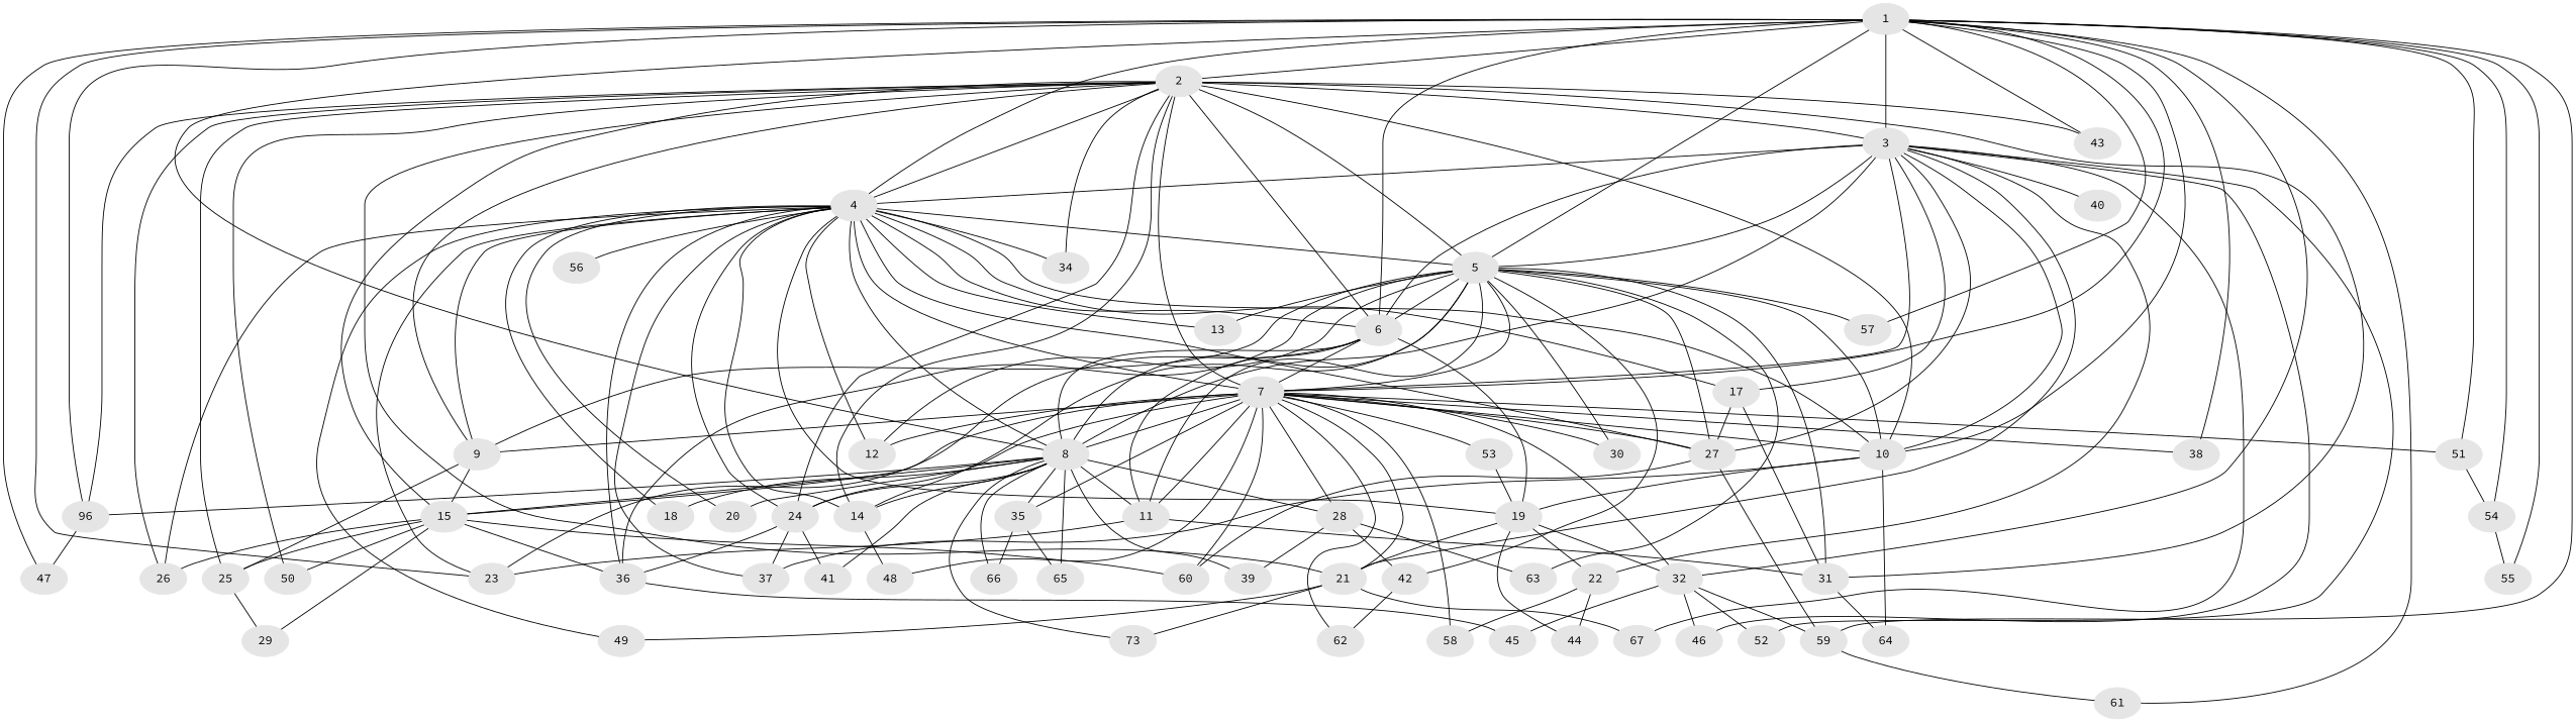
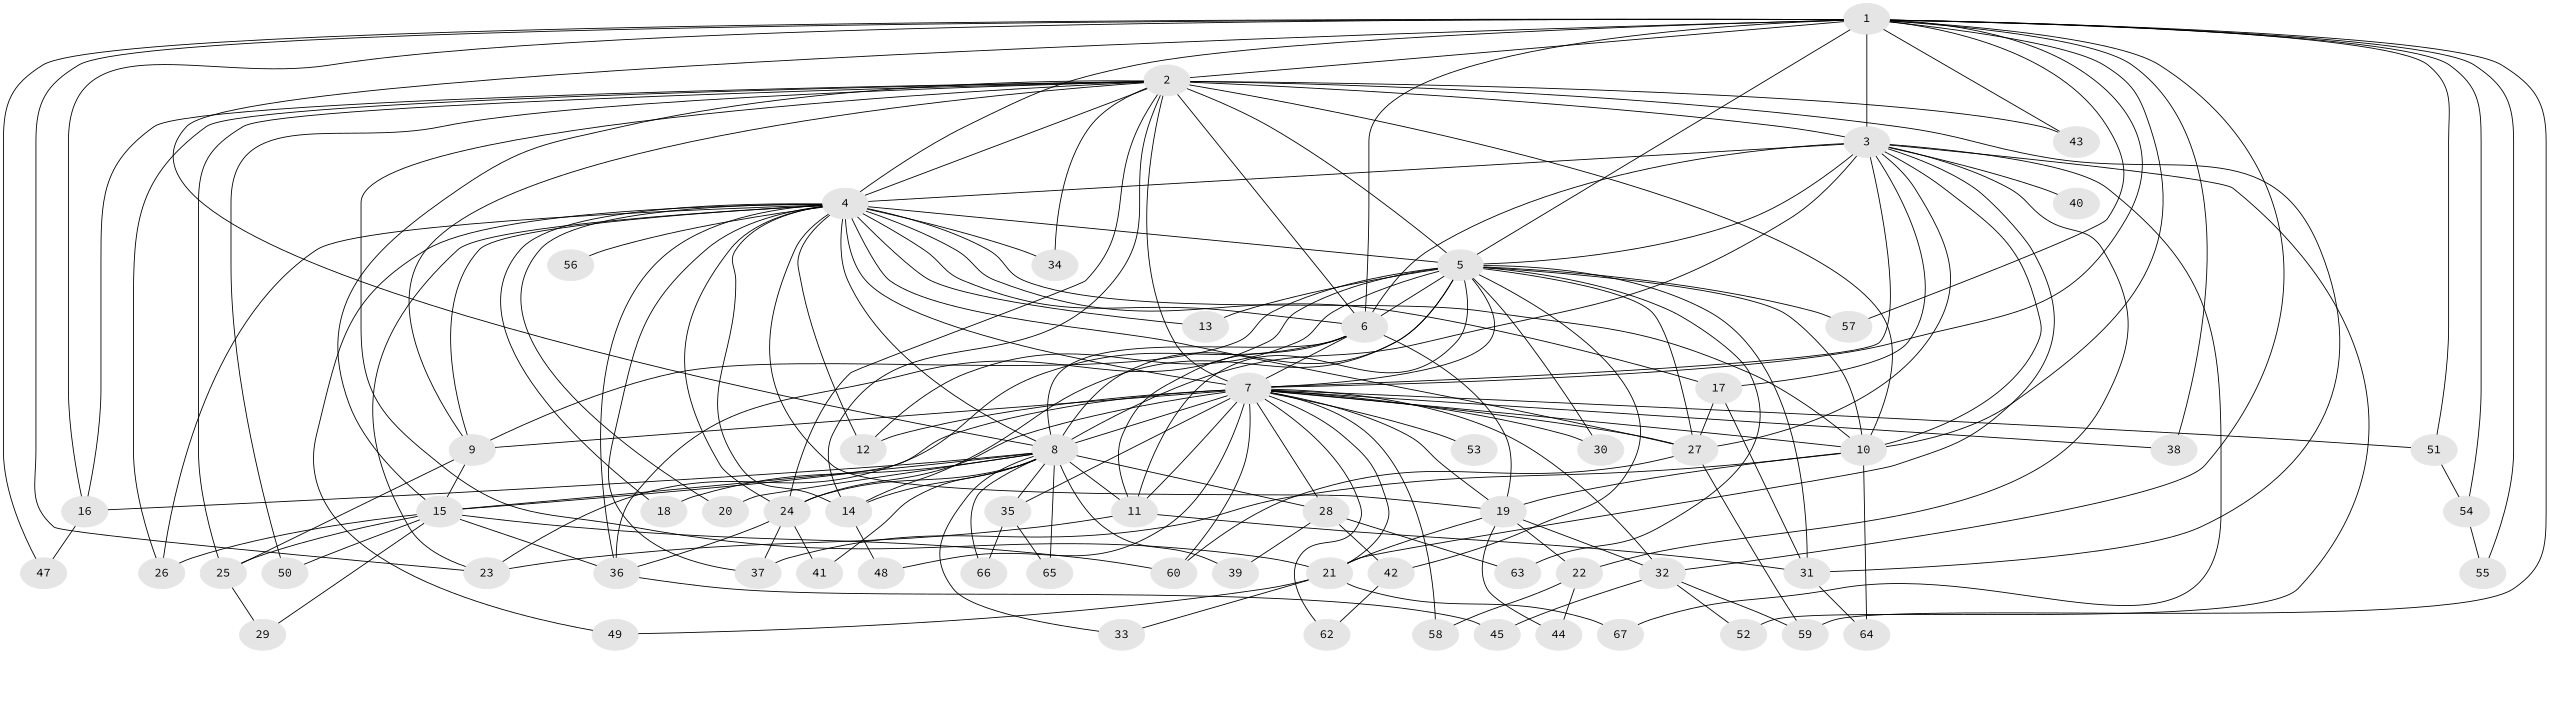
  graph {
    fontname="Source Code Pro"
    node [color=gray90 fontname="Source Code Pro" style=filled]
    edge [fontname="Source Code Pro" weight=1.0]
    1
    2
    3
    4
    5
    6
    7
    8
    10
-   16 [label=96]
+   16
    23
    32
    38
    43
    47
    51
    54
    55
    57
    59
-   61
    9
    14
    15
    21
    24
    25
    26
    31
    34
    50
    17
    22
    27
    40
-   46
    52
    67
    12
    13
    18
    19
    20
    36
    37
    49
    56
    11
    30
    42
    63
    28
    35
    48
    53
    58
    60
    62
-   33 [label=73]
+   33
    39
    41
    65
    66
    64
    45
    29
    44
    1 -- 2 [weight=2.0]
    1 -- 3 [weight=2.0]
    1 -- 4 [weight=2.0]
    1 -- 5
    1 -- 6 [weight=2.0]
    1 -- 7
    1 -- 8
    1 -- 10
    1 -- 16
    1 -- 23
    1 -- 32
    1 -- 38
    1 -- 43
    1 -- 47
    1 -- 51
    1 -- 54
    1 -- 55
    1 -- 57
    1 -- 59
-   1 -- 61
    2 -- 3 [weight=2.0]
    2 -- 4 [weight=4.0]
    2 -- 5 [weight=2.0]
    2 -- 6 [weight=2.0]
    2 -- 7 [weight=18.0]
    2 -- 10 [weight=2.0]
    2 -- 16
    2 -- 43
    2 -- 9
    2 -- 14
    2 -- 15 [weight=2.0]
    2 -- 21 [weight=3.0]
    2 -- 24
    2 -- 25
    2 -- 26
    2 -- 31
    2 -- 34 [weight=3.0]
    2 -- 50
    3 -- 4 [weight=2.0]
    3 -- 5
    3 -- 6 [weight=2.0]
    3 -- 7 [weight=3.0]
    3 -- 8
    3 -- 10
    3 -- 21
    3 -- 17
    3 -- 22
    3 -- 27
    3 -- 40
-   3 -- 46
    3 -- 52
    3 -- 67
    4 -- 5 [weight=2.0]
    4 -- 6 [weight=3.0]
    4 -- 7 [weight=2.0]
    4 -- 8 [weight=2.0]
    4 -- 10 [weight=2.0]
    4 -- 23
    4 -- 9
    4 -- 14
    4 -- 24
    4 -- 26
    4 -- 34
    4 -- 17
    4 -- 27
    4 -- 12
    4 -- 13
    4 -- 18
    4 -- 19
    4 -- 20
    4 -- 36
    4 -- 37
    4 -- 49
    4 -- 56
    5 -- 6
    5 -- 7 [weight=2.0]
    5 -- 8
    5 -- 10
    5 -- 57
    5 -- 9
    5 -- 14
    5 -- 31
    5 -- 27
    5 -- 12 [weight=2.0]
    5 -- 13
    5 -- 36
    5 -- 11
    5 -- 30
    5 -- 42
    5 -- 63
    6 -- 7 [weight=4.0]
    6 -- 8 [weight=2.0]
    6 -- 23 [weight=3.0]
    6 -- 19
    6 -- 11
    7 -- 8
    7 -- 10
    7 -- 32
    7 -- 38
    7 -- 51
    7 -- 9 [weight=2.0]
    7 -- 15 [weight=2.0]
    7 -- 21 [weight=2.0]
    7 -- 24 [weight=2.0]
    7 -- 27
    7 -- 12
-   53 -- 19
+   7 -- 19
    7 -- 11
    7 -- 30
    7 -- 28
    7 -- 35
    7 -- 48
    7 -- 53
    7 -- 58
    7 -- 60
    7 -- 62
    8 -- 16
    8 -- 14
    8 -- 15
    8 -- 24
    8 -- 18
    8 -- 20
    8 -- 11
    8 -- 28
    8 -- 35
    8 -- 33
    8 -- 39
    8 -- 41
    8 -- 65
    8 -- 66
    10 -- 19
    10 -- 37
    10 -- 64
    16 -- 47
    32 -- 59
-   32 -- 46
    32 -- 52
    32 -- 45
    51 -- 54
    54 -- 55
-   59 -- 61
    9 -- 15
    9 -- 25
    14 -- 48
    15 -- 25
    15 -- 26
    15 -- 50
    15 -- 36
    15 -- 60
    15 -- 29
    21 -- 67
    21 -- 49
    21 -- 33
    24 -- 36
    24 -- 37
    24 -- 41
    25 -- 29
    31 -- 64
    17 -- 31
    17 -- 27
    22 -- 58
    22 -- 44
    27 -- 59
    27 -- 60
    19 -- 32
    19 -- 21
    19 -- 22 [weight=2.0]
    19 -- 44
    36 -- 45
    11 -- 23
    11 -- 31
    42 -- 62
    28 -- 42
    28 -- 63
    28 -- 39
    35 -- 65
    35 -- 66
  }
